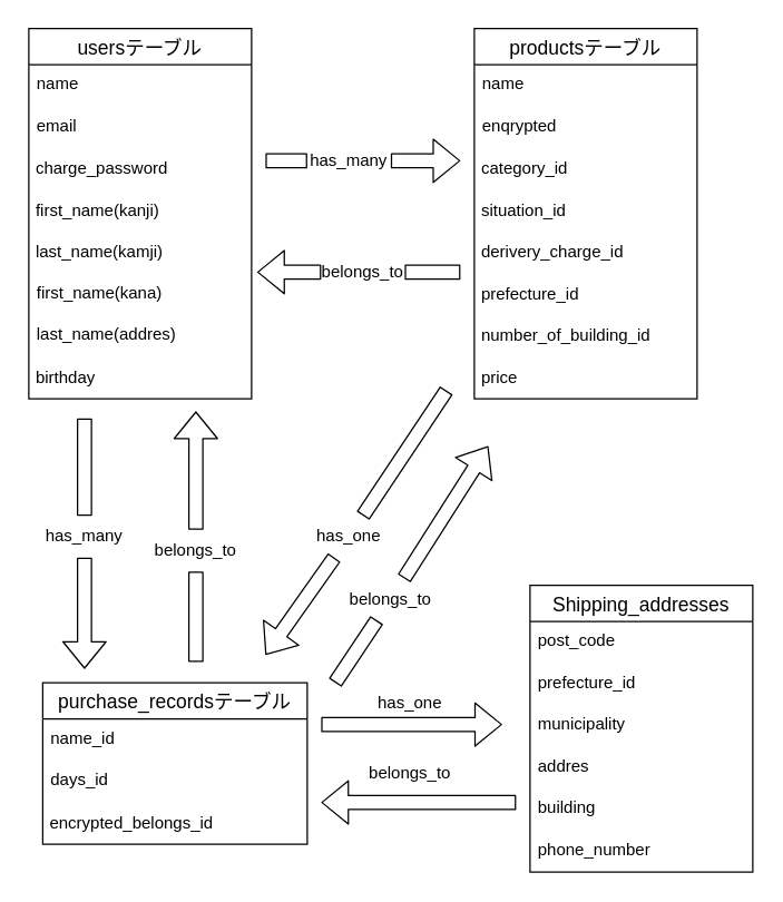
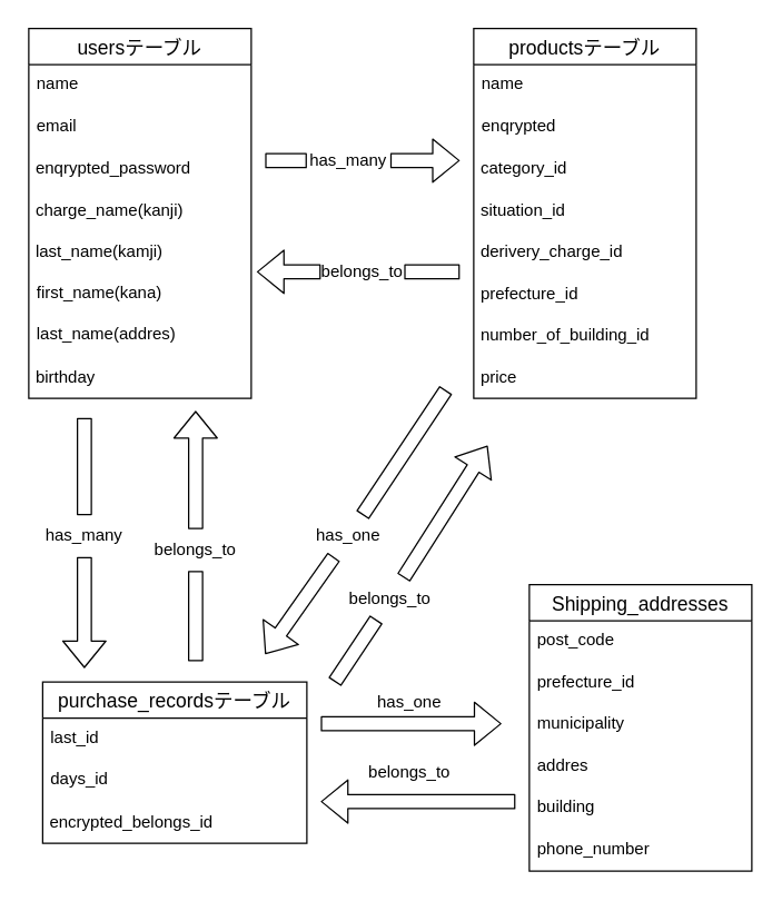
  <mxCell id="0" />
  <mxCell id="1" parent="0" />
  <mxCell id="2" value="usersテーブル" style="swimlane;fontStyle=0;childLayout=stackLayout;horizontal=1;startSize=26;horizontalStack=0;resizeParent=1;resizeParentMax=0;resizeLast=0;collapsible=1;marginBottom=0;align=center;fontSize=14;" parent="1" vertex="1"><mxGeometry x="20" y="20" width="160" height="266" as="geometry" /></mxCell>
  <mxCell id="3" value="name" style="text;strokeColor=none;fillColor=none;spacingLeft=4;spacingRight=4;overflow=hidden;rotatable=0;points=[[0,0.5],[1,0.5]];portConstraint=eastwest;fontSize=12;" parent="2" vertex="1"><mxGeometry y="26" width="160" height="30" as="geometry" /></mxCell>
  <mxCell id="4" value="email" style="text;strokeColor=none;fillColor=none;spacingLeft=4;spacingRight=4;overflow=hidden;rotatable=0;points=[[0,0.5],[1,0.5]];portConstraint=eastwest;fontSize=12;" parent="2" vertex="1"><mxGeometry y="56" width="160" height="30" as="geometry" /></mxCell>
- <mxCell id="5" value="&amp;nbsp;charge_password" style="text;html=1;strokeColor=none;fillColor=none;align=left;verticalAlign=middle;whiteSpace=wrap;rounded=0;" parent="2" vertex="1"><mxGeometry y="86" width="160" height="30" as="geometry" /></mxCell>
- <mxCell id="6" value="&amp;nbsp;first_name(kanji)" style="text;html=1;strokeColor=none;fillColor=none;align=left;verticalAlign=middle;whiteSpace=wrap;rounded=0;" parent="2" vertex="1"><mxGeometry y="116" width="160" height="30" as="geometry" /></mxCell>
+ <mxCell id="5" value="&amp;nbsp;enqrypted_password" style="text;html=1;strokeColor=none;fillColor=none;align=left;verticalAlign=middle;whiteSpace=wrap;rounded=0;" parent="2" vertex="1"><mxGeometry y="86" width="160" height="30" as="geometry" /></mxCell>
+ <mxCell id="6" value="&amp;nbsp;charge_name(kanji)" style="text;html=1;strokeColor=none;fillColor=none;align=left;verticalAlign=middle;whiteSpace=wrap;rounded=0;" parent="2" vertex="1"><mxGeometry y="116" width="160" height="30" as="geometry" /></mxCell>
  <mxCell id="7" value="&amp;nbsp;last_name(kamji)" style="text;html=1;strokeColor=none;fillColor=none;align=left;verticalAlign=middle;whiteSpace=wrap;rounded=0;" parent="2" vertex="1"><mxGeometry y="146" width="160" height="30" as="geometry" /></mxCell>
  <mxCell id="8" value="first_name(kana)" style="text;strokeColor=none;fillColor=none;spacingLeft=4;spacingRight=4;overflow=hidden;rotatable=0;points=[[0,0.5],[1,0.5]];portConstraint=eastwest;fontSize=12;" parent="2" vertex="1"><mxGeometry y="176" width="160" height="30" as="geometry" /></mxCell>
  <mxCell id="9" value="last_name(addres)" style="text;strokeColor=none;fillColor=none;spacingLeft=4;spacingRight=4;overflow=hidden;rotatable=0;points=[[0,0.5],[1,0.5]];portConstraint=eastwest;fontSize=12;" parent="2" vertex="1"><mxGeometry y="206" width="160" height="30" as="geometry" /></mxCell>
  <mxCell id="10" value="&amp;nbsp;birthday" style="text;html=1;strokeColor=none;fillColor=none;align=left;verticalAlign=middle;whiteSpace=wrap;rounded=0;" parent="2" vertex="1"><mxGeometry y="236" width="160" height="30" as="geometry" /></mxCell>
  <mxCell id="11" value="productsテーブル" style="swimlane;fontStyle=0;childLayout=stackLayout;horizontal=1;startSize=26;horizontalStack=0;resizeParent=1;resizeParentMax=0;resizeLast=0;collapsible=1;marginBottom=0;align=center;fontSize=14;" parent="1" vertex="1"><mxGeometry x="340" y="20" width="160" height="266" as="geometry" /></mxCell>
  <mxCell id="12" value="name" style="text;strokeColor=none;fillColor=none;spacingLeft=4;spacingRight=4;overflow=hidden;rotatable=0;points=[[0,0.5],[1,0.5]];portConstraint=eastwest;fontSize=12;" parent="11" vertex="1"><mxGeometry y="26" width="160" height="30" as="geometry" /></mxCell>
  <mxCell id="13" value="enqrypted" style="text;strokeColor=none;fillColor=none;spacingLeft=4;spacingRight=4;overflow=hidden;rotatable=0;points=[[0,0.5],[1,0.5]];portConstraint=eastwest;fontSize=12;" parent="11" vertex="1"><mxGeometry y="56" width="160" height="30" as="geometry" /></mxCell>
  <mxCell id="14" value="&amp;nbsp;category_id" style="text;html=1;strokeColor=none;fillColor=none;align=left;verticalAlign=middle;whiteSpace=wrap;rounded=0;" parent="11" vertex="1"><mxGeometry y="86" width="160" height="30" as="geometry" /></mxCell>
  <mxCell id="15" value="&amp;nbsp;situation_id" style="text;html=1;strokeColor=none;fillColor=none;align=left;verticalAlign=middle;whiteSpace=wrap;rounded=0;" parent="11" vertex="1"><mxGeometry y="116" width="160" height="30" as="geometry" /></mxCell>
  <mxCell id="16" value="&amp;nbsp;derivery_charge_id" style="text;html=1;strokeColor=none;fillColor=none;align=left;verticalAlign=middle;whiteSpace=wrap;rounded=0;" parent="11" vertex="1"><mxGeometry y="146" width="160" height="30" as="geometry" /></mxCell>
  <mxCell id="17" value="&amp;nbsp;prefecture_id" style="text;html=1;strokeColor=none;fillColor=none;align=left;verticalAlign=middle;whiteSpace=wrap;rounded=0;" parent="11" vertex="1"><mxGeometry y="176" width="160" height="30" as="geometry" /></mxCell>
  <mxCell id="18" value="&amp;nbsp;number_of_building_id" style="text;html=1;strokeColor=none;fillColor=none;align=left;verticalAlign=middle;whiteSpace=wrap;rounded=0;fontStyle=0" parent="11" vertex="1"><mxGeometry y="206" width="160" height="30" as="geometry" /></mxCell>
  <mxCell id="19" value="&amp;nbsp;price" style="text;html=1;strokeColor=none;fillColor=none;align=left;verticalAlign=middle;whiteSpace=wrap;rounded=0;" parent="11" vertex="1"><mxGeometry y="236" width="160" height="30" as="geometry" /></mxCell>
  <mxCell id="20" value="purchase_recordsテーブル" style="swimlane;fontStyle=0;childLayout=stackLayout;horizontal=1;startSize=26;horizontalStack=0;resizeParent=1;resizeParentMax=0;resizeLast=0;collapsible=1;marginBottom=0;align=center;fontSize=14;" parent="1" vertex="1"><mxGeometry x="30" y="490" width="190" height="116" as="geometry" /></mxCell>
- <mxCell id="21" value="name_id" style="text;strokeColor=none;fillColor=none;spacingLeft=4;spacingRight=4;overflow=hidden;rotatable=0;points=[[0,0.5],[1,0.5]];portConstraint=eastwest;fontSize=12;" parent="20" vertex="1"><mxGeometry y="26" width="190" height="30" as="geometry" /></mxCell>
+ <mxCell id="21" value="last_id" style="text;strokeColor=none;fillColor=none;spacingLeft=4;spacingRight=4;overflow=hidden;rotatable=0;points=[[0,0.5],[1,0.5]];portConstraint=eastwest;fontSize=12;" parent="20" vertex="1"><mxGeometry y="26" width="190" height="30" as="geometry" /></mxCell>
  <mxCell id="22" value="days_id" style="text;strokeColor=none;fillColor=none;spacingLeft=4;spacingRight=4;overflow=hidden;rotatable=0;points=[[0,0.5],[1,0.5]];portConstraint=eastwest;fontSize=12;" parent="20" vertex="1"><mxGeometry y="56" width="190" height="30" as="geometry" /></mxCell>
  <mxCell id="23" value="&amp;nbsp;encrypted_belongs_id" style="text;html=1;strokeColor=none;fillColor=none;align=left;verticalAlign=middle;whiteSpace=wrap;rounded=0;" parent="20" vertex="1"><mxGeometry y="86" width="190" height="30" as="geometry" /></mxCell>
  <mxCell id="24" value="Shipping_addresses" style="swimlane;fontStyle=0;childLayout=stackLayout;horizontal=1;startSize=26;horizontalStack=0;resizeParent=1;resizeParentMax=0;resizeLast=0;collapsible=1;marginBottom=0;align=center;fontSize=14;" parent="1" vertex="1"><mxGeometry x="380" y="420" width="160" height="206" as="geometry" /></mxCell>
  <mxCell id="25" value="post_code" style="text;strokeColor=none;fillColor=none;spacingLeft=4;spacingRight=4;overflow=hidden;rotatable=0;points=[[0,0.5],[1,0.5]];portConstraint=eastwest;fontSize=12;" parent="24" vertex="1"><mxGeometry y="26" width="160" height="30" as="geometry" /></mxCell>
  <mxCell id="26" value="prefecture_id" style="text;strokeColor=none;fillColor=none;spacingLeft=4;spacingRight=4;overflow=hidden;rotatable=0;points=[[0,0.5],[1,0.5]];portConstraint=eastwest;fontSize=12;" parent="24" vertex="1"><mxGeometry y="56" width="160" height="30" as="geometry" /></mxCell>
  <mxCell id="27" value="municipality" style="text;strokeColor=none;fillColor=none;spacingLeft=4;spacingRight=4;overflow=hidden;rotatable=0;points=[[0,0.5],[1,0.5]];portConstraint=eastwest;fontSize=12;" parent="24" vertex="1"><mxGeometry y="86" width="160" height="30" as="geometry" /></mxCell>
  <mxCell id="28" value="addres" style="text;strokeColor=none;fillColor=none;spacingLeft=4;spacingRight=4;overflow=hidden;rotatable=0;points=[[0,0.5],[1,0.5]];portConstraint=eastwest;fontSize=12;" parent="24" vertex="1"><mxGeometry y="116" width="160" height="30" as="geometry" /></mxCell>
  <mxCell id="29" value="building" style="text;strokeColor=none;fillColor=none;spacingLeft=4;spacingRight=4;overflow=hidden;rotatable=0;points=[[0,0.5],[1,0.5]];portConstraint=eastwest;fontSize=12;" parent="24" vertex="1"><mxGeometry y="146" width="160" height="30" as="geometry" /></mxCell>
  <mxCell id="30" value="phone_number" style="text;strokeColor=none;fillColor=none;spacingLeft=4;spacingRight=4;overflow=hidden;rotatable=0;points=[[0,0.5],[1,0.5]];portConstraint=eastwest;fontSize=12;" parent="24" vertex="1"><mxGeometry y="176" width="160" height="30" as="geometry" /></mxCell>
  <mxCell id="31" value="" style="shape=flexArrow;endArrow=classic;html=1;startArrow=none;exitX=1;exitY=0.5;exitDx=0;exitDy=0;" parent="1" source="43" edge="1"><mxGeometry width="50" height="50" relative="1" as="geometry"><mxPoint x="190" y="120" as="sourcePoint" /><mxPoint x="330" y="115" as="targetPoint" /></mxGeometry></mxCell>
  <mxCell id="32" value="" style="shape=flexArrow;endArrow=classic;html=1;startArrow=none;" parent="1" source="41" edge="1"><mxGeometry width="50" height="50" relative="1" as="geometry"><mxPoint x="324" y="200" as="sourcePoint" /><mxPoint x="184" y="195" as="targetPoint" /></mxGeometry></mxCell>
  <mxCell id="33" value="" style="shape=flexArrow;endArrow=classic;html=1;startArrow=none;" parent="1" source="39" edge="1"><mxGeometry width="50" height="50" relative="1" as="geometry"><mxPoint x="60" y="300" as="sourcePoint" /><mxPoint x="60" y="480" as="targetPoint" /></mxGeometry></mxCell>
  <mxCell id="34" value="" style="shape=flexArrow;endArrow=classic;startArrow=none;html=1;" parent="1" source="47" edge="1"><mxGeometry width="100" height="100" relative="1" as="geometry"><mxPoint x="240" y="490" as="sourcePoint" /><mxPoint x="350" y="320" as="targetPoint" /></mxGeometry></mxCell>
  <mxCell id="35" value="" style="shape=flexArrow;endArrow=none;startArrow=none;html=1;" parent="1" source="45" edge="1"><mxGeometry width="100" height="100" relative="1" as="geometry"><mxPoint x="190" y="470" as="sourcePoint" /><mxPoint x="320" y="280" as="targetPoint" /><Array as="points" /></mxGeometry></mxCell>
  <mxCell id="36" value="" style="shape=flexArrow;endArrow=classic;html=1;startArrow=none;" parent="1" source="37" edge="1"><mxGeometry width="50" height="50" relative="1" as="geometry"><mxPoint x="140" y="475" as="sourcePoint" /><mxPoint x="140" y="295" as="targetPoint" /><Array as="points" /></mxGeometry></mxCell>
  <mxCell id="37" value="belongs_to" style="text;html=1;strokeColor=none;fillColor=none;align=center;verticalAlign=middle;whiteSpace=wrap;rounded=0;" parent="1" vertex="1"><mxGeometry x="110" y="380" width="60" height="30" as="geometry" /></mxCell>
  <mxCell id="38" value="" style="shape=flexArrow;endArrow=none;html=1;" parent="1" target="37" edge="1"><mxGeometry width="50" height="50" relative="1" as="geometry"><mxPoint x="140" y="475" as="sourcePoint" /><mxPoint x="140" y="295" as="targetPoint" /><Array as="points" /></mxGeometry></mxCell>
  <mxCell id="39" value="has_many" style="text;html=1;strokeColor=none;fillColor=none;align=center;verticalAlign=middle;whiteSpace=wrap;rounded=0;" parent="1" vertex="1"><mxGeometry x="30" y="370" width="60" height="30" as="geometry" /></mxCell>
  <mxCell id="40" value="" style="shape=flexArrow;endArrow=none;html=1;startArrow=none;" parent="1" target="39" edge="1"><mxGeometry width="50" height="50" relative="1" as="geometry"><mxPoint x="60" y="300" as="sourcePoint" /><mxPoint x="60" y="480" as="targetPoint" /></mxGeometry></mxCell>
  <mxCell id="41" value="belongs_to" style="text;html=1;strokeColor=none;fillColor=none;align=center;verticalAlign=middle;whiteSpace=wrap;rounded=0;" parent="1" vertex="1"><mxGeometry x="230" y="180" width="60" height="30" as="geometry" /></mxCell>
  <mxCell id="42" value="" style="shape=flexArrow;endArrow=none;html=1;" parent="1" target="41" edge="1"><mxGeometry width="50" height="50" relative="1" as="geometry"><mxPoint x="330" y="195" as="sourcePoint" /><mxPoint x="184" y="200" as="targetPoint" /></mxGeometry></mxCell>
  <mxCell id="43" value="has_many" style="text;html=1;strokeColor=none;fillColor=none;align=center;verticalAlign=middle;whiteSpace=wrap;rounded=0;" parent="1" vertex="1"><mxGeometry x="220" y="100" width="60" height="30" as="geometry" /></mxCell>
  <mxCell id="44" value="" style="shape=flexArrow;endArrow=none;html=1;" parent="1" target="43" edge="1"><mxGeometry width="50" height="50" relative="1" as="geometry"><mxPoint x="190" y="115" as="sourcePoint" /><mxPoint x="330" y="120" as="targetPoint" /></mxGeometry></mxCell>
  <mxCell id="45" value="has_one" style="text;html=1;strokeColor=none;fillColor=none;align=center;verticalAlign=middle;whiteSpace=wrap;rounded=0;" parent="1" vertex="1"><mxGeometry x="220" y="370" width="60" height="30" as="geometry" /></mxCell>
  <mxCell id="46" value="" style="shape=flexArrow;endArrow=none;startArrow=classic;html=1;" parent="1" target="45" edge="1"><mxGeometry width="100" height="100" relative="1" as="geometry"><mxPoint x="190" y="470" as="sourcePoint" /><mxPoint x="320" y="280" as="targetPoint" /><Array as="points" /></mxGeometry></mxCell>
  <mxCell id="47" value="belongs_to" style="text;html=1;strokeColor=none;fillColor=none;align=center;verticalAlign=middle;whiteSpace=wrap;rounded=0;" parent="1" vertex="1"><mxGeometry x="250" y="415" width="60" height="30" as="geometry" /></mxCell>
  <mxCell id="48" value="" style="shape=flexArrow;endArrow=none;startArrow=none;html=1;" parent="1" target="47" edge="1"><mxGeometry width="100" height="100" relative="1" as="geometry"><mxPoint x="240" y="490" as="sourcePoint" /><mxPoint x="350" y="320" as="targetPoint" /></mxGeometry></mxCell>
  <mxCell id="49" value="" style="shape=flexArrow;endArrow=classic;html=1;" parent="1" edge="1"><mxGeometry width="50" height="50" relative="1" as="geometry"><mxPoint x="230" y="520" as="sourcePoint" /><mxPoint x="360" y="520" as="targetPoint" /></mxGeometry></mxCell>
  <mxCell id="50" value="" style="shape=flexArrow;endArrow=classic;html=1;" parent="1" edge="1"><mxGeometry width="50" height="50" relative="1" as="geometry"><mxPoint x="370" y="576" as="sourcePoint" /><mxPoint x="230" y="576" as="targetPoint" /></mxGeometry></mxCell>
  <mxCell id="51" value="has_one" style="text;html=1;strokeColor=none;fillColor=none;align=center;verticalAlign=middle;whiteSpace=wrap;rounded=0;" parent="1" vertex="1"><mxGeometry x="264" y="490" width="60" height="30" as="geometry" /></mxCell>
  <mxCell id="52" value="belongs_to" style="text;html=1;strokeColor=none;fillColor=none;align=center;verticalAlign=middle;whiteSpace=wrap;rounded=0;" parent="1" vertex="1"><mxGeometry x="264" y="540" width="60" height="30" as="geometry" /></mxCell>
